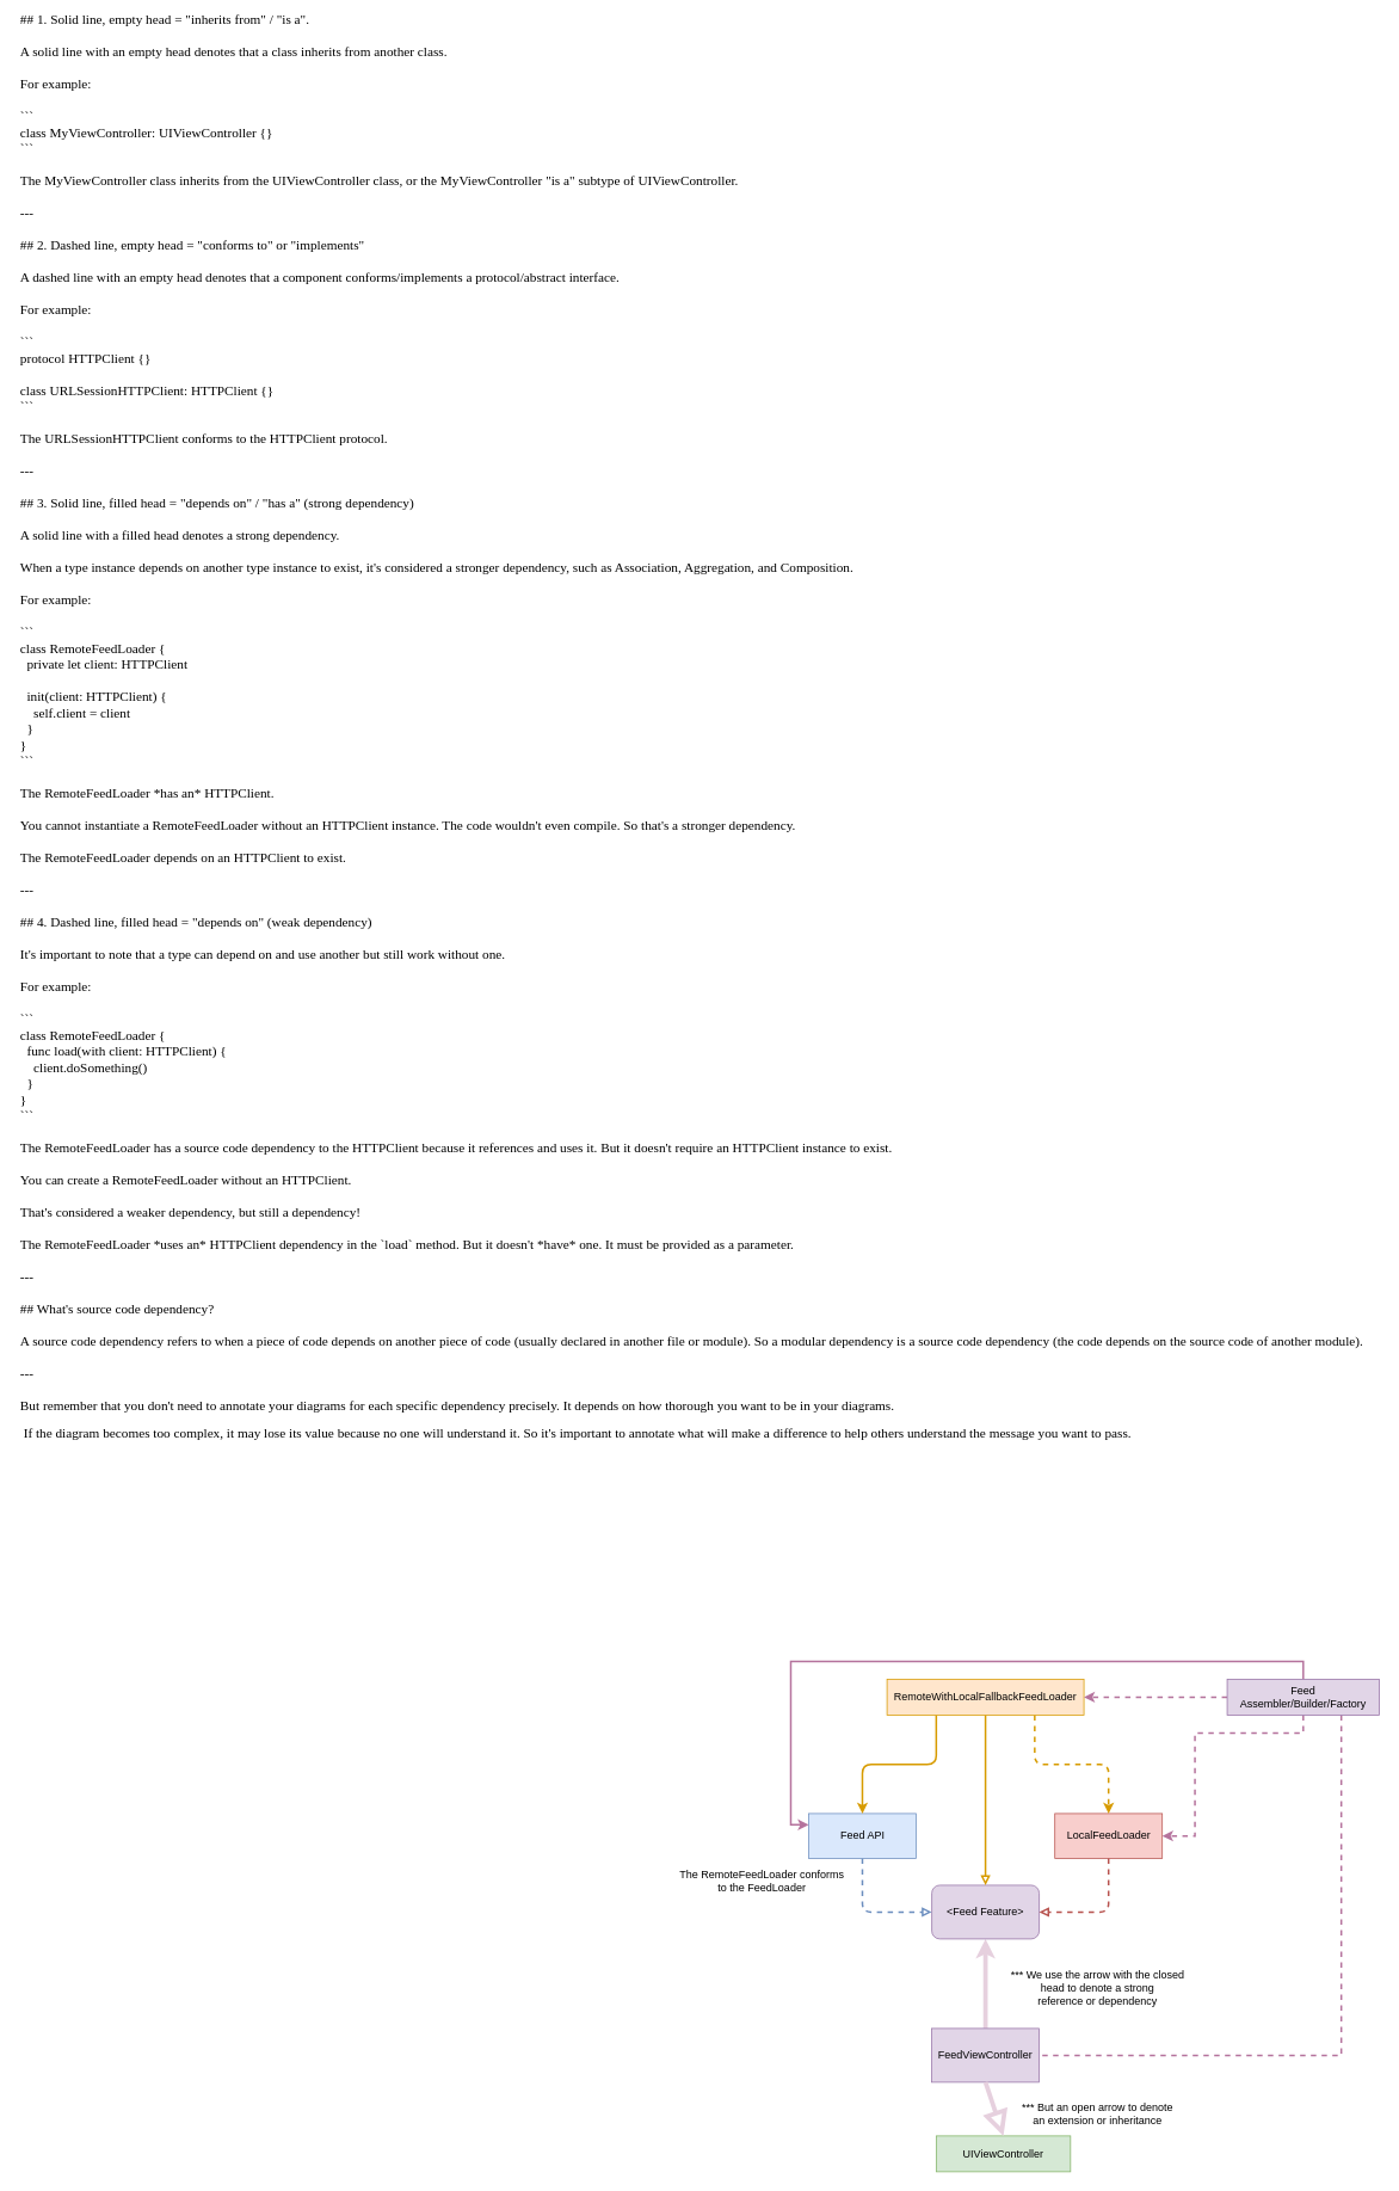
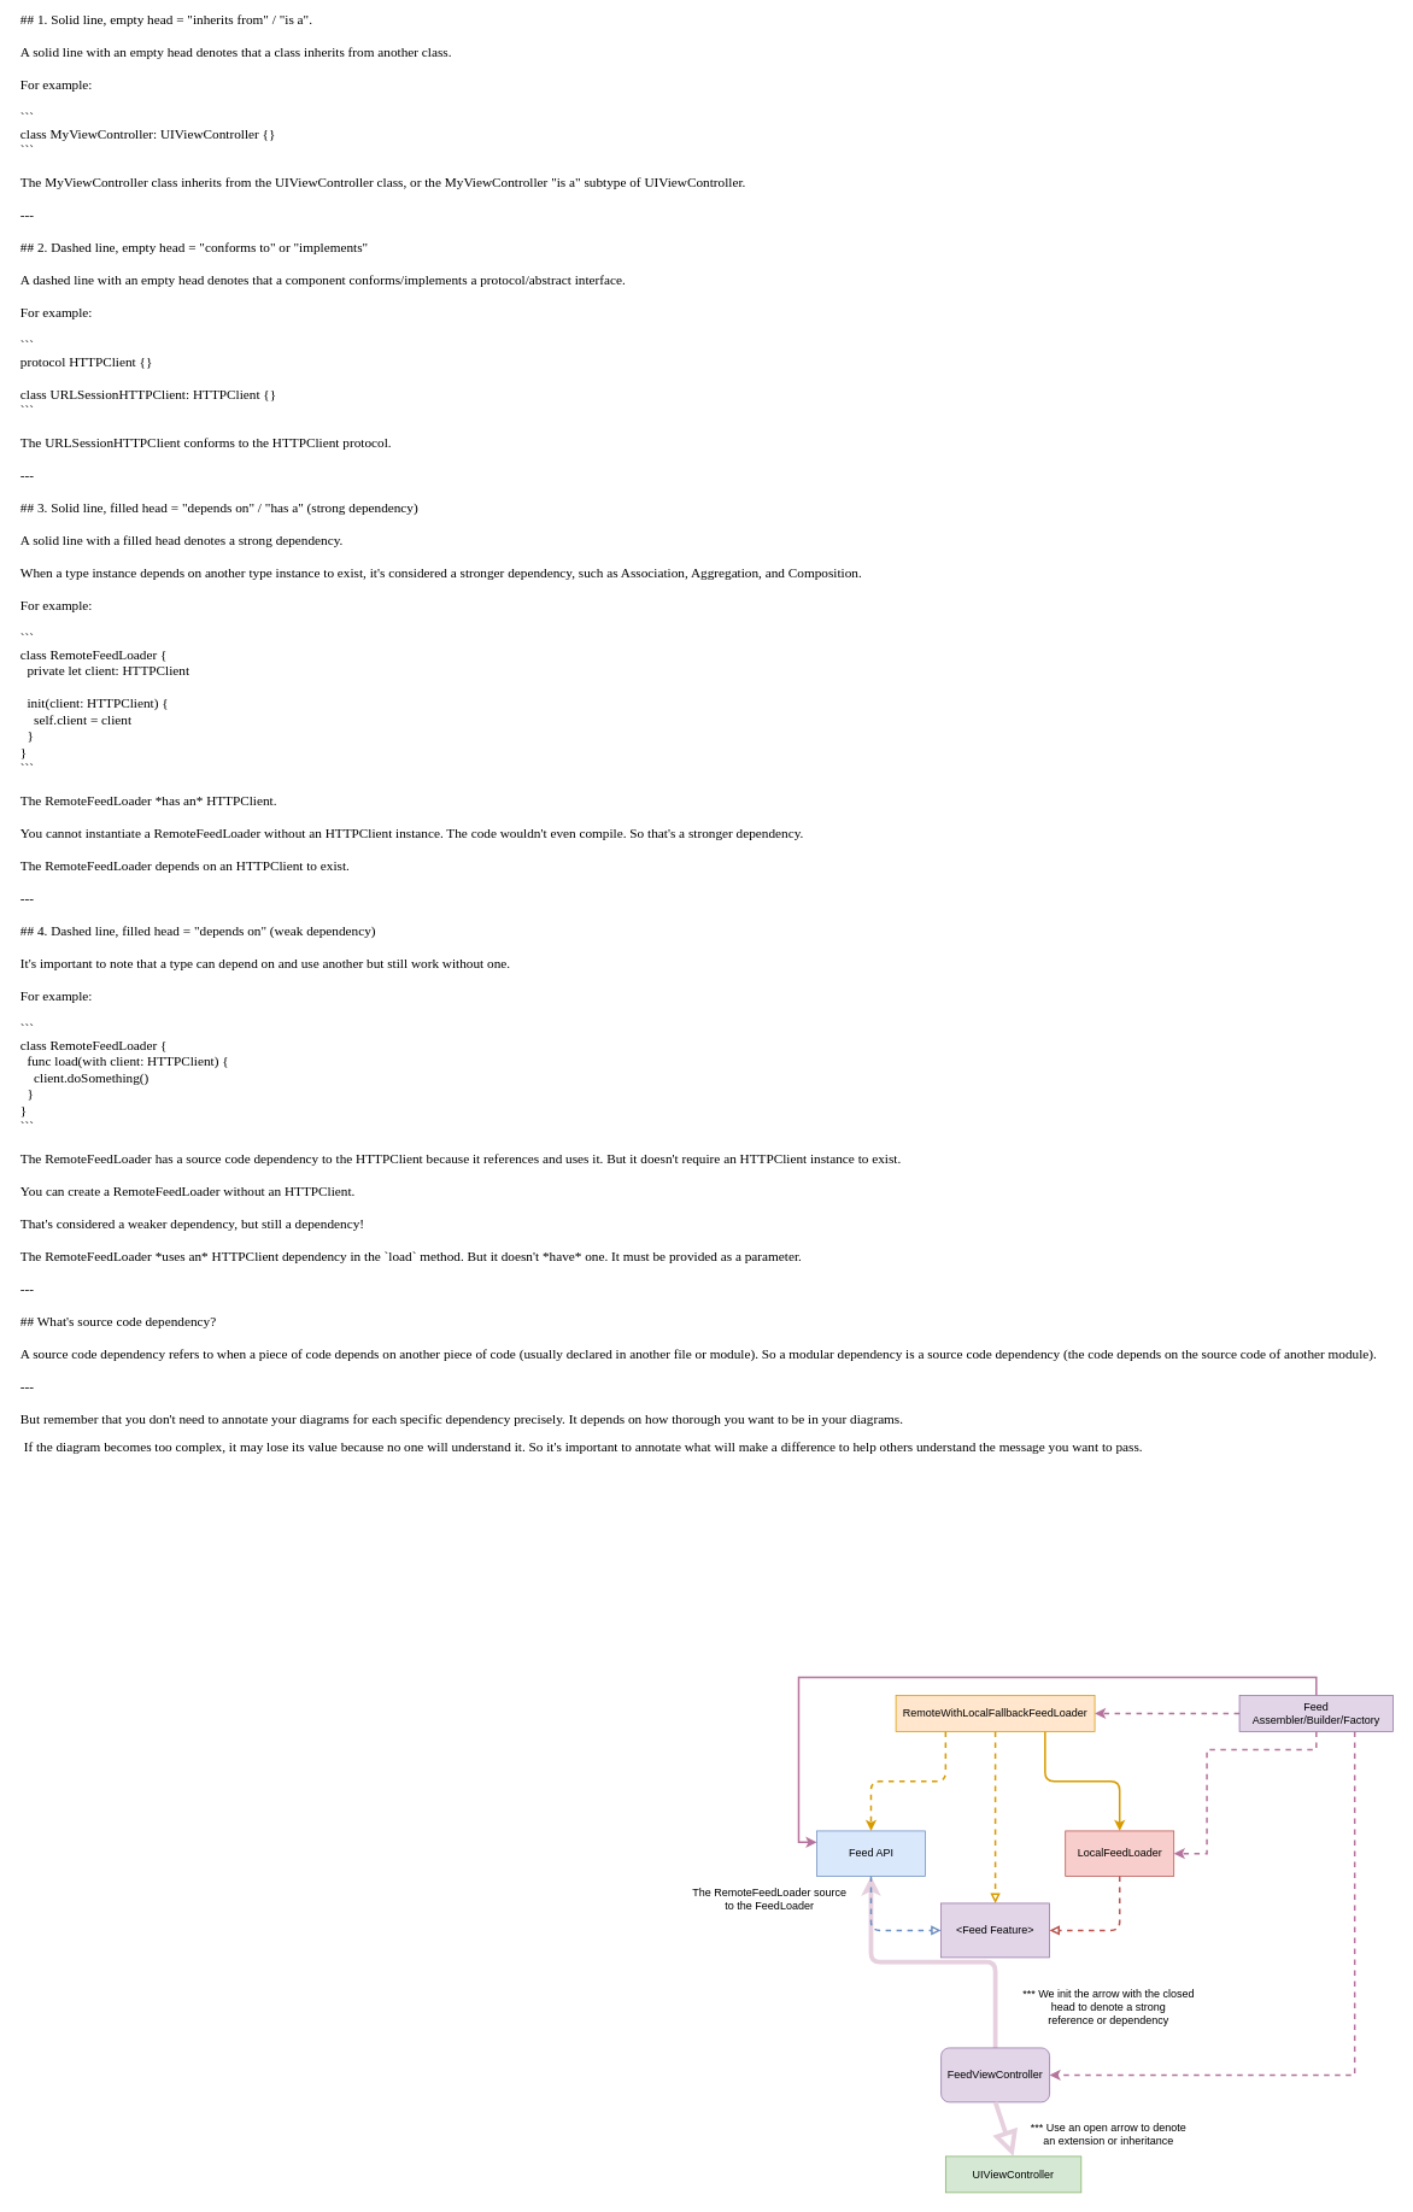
  <mxCell id="0" />
  <mxCell id="1" parent="0" />
- <mxCell id="2" style="edgeStyle=orthogonalEdgeStyle;rounded=1;jumpSize=10;orthogonalLoop=1;jettySize=auto;html=1;exitX=0.5;exitY=0;exitDx=0;exitDy=0;entryX=0.5;entryY=1;entryDx=0;entryDy=0;strokeColor=#E6D0DE;strokeWidth=5;" parent="1" source="3" target="6" edge="1"><mxGeometry relative="1" as="geometry" /></mxCell>
- <mxCell id="3" value="FeedViewController" style="rounded=0;whiteSpace=wrap;html=1;fillColor=#e1d5e7;strokeColor=#9673a6;" parent="1" vertex="1"><mxGeometry x="1040" y="2110" width="120" height="60" as="geometry" /></mxCell>
+ <mxCell id="2" style="edgeStyle=orthogonalEdgeStyle;rounded=1;jumpSize=10;orthogonalLoop=1;jettySize=auto;html=1;exitX=0.5;exitY=0;exitDx=0;exitDy=0;strokeColor=#E6D0DE;strokeWidth=5;" parent="1" source="3" target="10" edge="1"><mxGeometry relative="1" as="geometry" /></mxCell>
+ <mxCell id="3" value="FeedViewController" style="whiteSpace=wrap;html=1;fillColor=#e1d5e7;strokeColor=#9673a6;rounded=1;" parent="1" vertex="1"><mxGeometry x="1040" y="2110" width="120" height="60" as="geometry" /></mxCell>
  <mxCell id="4" value="UIViewController" style="rounded=0;whiteSpace=wrap;html=1;fillColor=#d5e8d4;strokeColor=#82b366;" parent="1" vertex="1"><mxGeometry x="1045" y="2230" width="150" height="40" as="geometry" /></mxCell>
  <mxCell id="5" value="" style="endArrow=block;endSize=16;endFill=0;html=1;exitX=0.5;exitY=1;exitDx=0;exitDy=0;entryX=0.5;entryY=0;entryDx=0;entryDy=0;entryPerimeter=0;strokeColor=#E6D0DE;jumpSize=10;strokeWidth=5;" parent="1" source="3" target="4" edge="1"><mxGeometry width="160" relative="1" as="geometry"><mxPoint x="1130" y="2220" as="sourcePoint" /><mxPoint x="1290" y="2220" as="targetPoint" /></mxGeometry></mxCell>
- <mxCell id="6" value="&amp;lt;Feed Feature&amp;gt;" style="whiteSpace=wrap;html=1;fillColor=#e1d5e7;strokeColor=#9673a6;rounded=1;" parent="1" vertex="1"><mxGeometry x="1040" y="1950" width="120" height="60" as="geometry" /></mxCell>
- <mxCell id="7" value="*** We use the arrow with the closed &lt;br&gt;head to denote a strong &lt;br&gt;reference or dependency" style="text;html=1;align=center;verticalAlign=middle;resizable=0;points=[];autosize=1;strokeColor=none;" parent="1" vertex="1"><mxGeometry x="1120" y="2040" width="210" height="50" as="geometry" /></mxCell>
- <mxCell id="8" value="*** But an open arrow to denote&lt;br&gt;an extension or inheritance" style="text;html=1;align=center;verticalAlign=middle;resizable=0;points=[];autosize=1;strokeColor=none;" parent="1" vertex="1"><mxGeometry x="1130" y="2190" width="190" height="30" as="geometry" /></mxCell>
+ <mxCell id="6" value="&amp;lt;Feed Feature&amp;gt;" style="rounded=0;whiteSpace=wrap;html=1;fillColor=#e1d5e7;strokeColor=#9673a6;" parent="1" vertex="1"><mxGeometry x="1040" y="1950" width="120" height="60" as="geometry" /></mxCell>
+ <mxCell id="7" value="*** We init the arrow with the closed &lt;br&gt;head to denote a strong &lt;br&gt;reference or dependency" style="text;html=1;align=center;verticalAlign=middle;resizable=0;points=[];autosize=1;strokeColor=none;" parent="1" vertex="1"><mxGeometry x="1120" y="2040" width="210" height="50" as="geometry" /></mxCell>
+ <mxCell id="8" value="*** Use an open arrow to denote&lt;br&gt;an extension or inheritance" style="text;html=1;align=center;verticalAlign=middle;resizable=0;points=[];autosize=1;strokeColor=none;" parent="1" vertex="1"><mxGeometry x="1130" y="2190" width="190" height="30" as="geometry" /></mxCell>
  <mxCell id="9" style="edgeStyle=orthogonalEdgeStyle;rounded=1;jumpSize=10;orthogonalLoop=1;jettySize=auto;html=1;entryX=0;entryY=0.5;entryDx=0;entryDy=0;strokeColor=#6c8ebf;strokeWidth=2;exitX=0.5;exitY=1;exitDx=0;exitDy=0;dashed=1;fillColor=#dae8fc;endArrow=block;endFill=0;" parent="1" source="10" target="6" edge="1"><mxGeometry relative="1" as="geometry" /></mxCell>
  <mxCell id="10" value="Feed API" style="rounded=0;whiteSpace=wrap;html=1;fillColor=#dae8fc;strokeColor=#6c8ebf;" parent="1" vertex="1"><mxGeometry x="902.5" y="1870" width="120" height="50" as="geometry" /></mxCell>
- <mxCell id="11" value="The RemoteFeedLoader conforms&lt;br&gt;to the FeedLoader" style="text;html=1;align=center;verticalAlign=middle;resizable=0;points=[];autosize=1;strokeColor=none;" parent="1" vertex="1"><mxGeometry x="750" y="1930" width="200" height="30" as="geometry" /></mxCell>
+ <mxCell id="11" value="The RemoteFeedLoader source&lt;br&gt;to the FeedLoader" style="text;html=1;align=center;verticalAlign=middle;resizable=0;points=[];autosize=1;strokeColor=none;" parent="1" vertex="1"><mxGeometry x="750" y="1930" width="200" height="30" as="geometry" /></mxCell>
  <mxCell id="12" value="LocalFeedLoader" style="rounded=0;whiteSpace=wrap;html=1;fillColor=#f8cecc;strokeColor=#b85450;" parent="1" vertex="1"><mxGeometry x="1177.5" y="1870" width="120" height="50" as="geometry" /></mxCell>
  <mxCell id="13" style="edgeStyle=orthogonalEdgeStyle;rounded=1;jumpSize=10;orthogonalLoop=1;jettySize=auto;html=1;entryX=1;entryY=0.5;entryDx=0;entryDy=0;strokeColor=#b85450;strokeWidth=2;exitX=0.5;exitY=1;exitDx=0;exitDy=0;dashed=1;fillColor=#f8cecc;endArrow=block;endFill=0;" parent="1" source="12" target="6" edge="1"><mxGeometry relative="1" as="geometry"><mxPoint x="1215" y="1920" as="sourcePoint" /><mxPoint x="1295" y="2010" as="targetPoint" /></mxGeometry></mxCell>
- <mxCell id="14" style="edgeStyle=orthogonalEdgeStyle;rounded=1;jumpSize=10;orthogonalLoop=1;jettySize=auto;html=1;exitX=0.25;exitY=1;exitDx=0;exitDy=0;entryX=0.5;entryY=0;entryDx=0;entryDy=0;endArrow=classic;endFill=1;strokeColor=#d79b00;strokeWidth=2;fillColor=#ffe6cc;" parent="1" source="17" target="10" edge="1"><mxGeometry relative="1" as="geometry" /></mxCell>
- <mxCell id="15" style="edgeStyle=orthogonalEdgeStyle;rounded=1;jumpSize=10;orthogonalLoop=1;jettySize=auto;html=1;exitX=0.75;exitY=1;exitDx=0;exitDy=0;endArrow=classic;endFill=1;strokeColor=#d79b00;strokeWidth=2;fillColor=#ffe6cc;dashed=1;" parent="1" source="17" target="12" edge="1"><mxGeometry relative="1" as="geometry" /></mxCell>
- <mxCell id="16" style="edgeStyle=orthogonalEdgeStyle;rounded=1;jumpSize=10;orthogonalLoop=1;jettySize=auto;html=1;exitX=0.5;exitY=1;exitDx=0;exitDy=0;entryX=0.5;entryY=0;entryDx=0;entryDy=0;dashed=0;endArrow=block;endFill=0;strokeColor=#d79b00;strokeWidth=2;fillColor=#ffe6cc;" parent="1" source="17" target="6" edge="1"><mxGeometry relative="1" as="geometry" /></mxCell>
+ <mxCell id="14" style="edgeStyle=orthogonalEdgeStyle;rounded=1;jumpSize=10;orthogonalLoop=1;jettySize=auto;html=1;exitX=0.25;exitY=1;exitDx=0;exitDy=0;entryX=0.5;entryY=0;entryDx=0;entryDy=0;endArrow=classic;endFill=1;strokeColor=#d79b00;strokeWidth=2;fillColor=#ffe6cc;dashed=1;" parent="1" source="17" target="10" edge="1"><mxGeometry relative="1" as="geometry" /></mxCell>
+ <mxCell id="15" style="edgeStyle=orthogonalEdgeStyle;rounded=1;jumpSize=10;orthogonalLoop=1;jettySize=auto;html=1;exitX=0.75;exitY=1;exitDx=0;exitDy=0;endArrow=classic;endFill=1;strokeColor=#d79b00;strokeWidth=2;fillColor=#ffe6cc;" parent="1" source="17" target="12" edge="1"><mxGeometry relative="1" as="geometry" /></mxCell>
+ <mxCell id="16" style="edgeStyle=orthogonalEdgeStyle;rounded=1;jumpSize=10;orthogonalLoop=1;jettySize=auto;html=1;exitX=0.5;exitY=1;exitDx=0;exitDy=0;entryX=0.5;entryY=0;entryDx=0;entryDy=0;dashed=1;endArrow=block;endFill=0;strokeColor=#d79b00;strokeWidth=2;fillColor=#ffe6cc;" parent="1" source="17" target="6" edge="1"><mxGeometry relative="1" as="geometry" /></mxCell>
  <mxCell id="17" value="RemoteWithLocalFallbackFeedLoader" style="rounded=0;whiteSpace=wrap;html=1;fillColor=#ffe6cc;strokeColor=#d79b00;" parent="1" vertex="1"><mxGeometry x="990" y="1720" width="220" height="40" as="geometry" /></mxCell>
  <mxCell id="18" value="&lt;pre&gt;&lt;span style=&quot;font-family: &amp;#34;proxima&amp;#34; ; font-size: 15px&quot;&gt;## 1. Solid line, empty head = &quot;inherits from&quot; / &quot;is a&quot;.&lt;br&gt;&lt;br&gt;A solid line with an empty head denotes that a class inherits from another class.&lt;br&gt;&lt;br&gt;For example:&lt;br&gt;&lt;br&gt;```&lt;br&gt;class MyViewController: UIViewController {}&lt;br&gt;```&lt;br&gt;&lt;br&gt;The MyViewController class inherits from the UIViewController class, or the MyViewController &quot;is a&quot; subtype of UIViewController.&lt;br&gt;&lt;br&gt;---&lt;br&gt;&lt;br&gt;## 2. Dashed line, empty head = &quot;conforms to&quot; or &quot;implements&quot;&lt;br&gt;&lt;br&gt;A dashed line with an empty head denotes that a component conforms/implements a protocol/abstract interface.&lt;br&gt;&lt;br&gt;For example:&lt;br&gt;&lt;br&gt;```&lt;br&gt;protocol HTTPClient {}&lt;br&gt;&lt;br&gt;class URLSessionHTTPClient: HTTPClient {}&lt;br&gt;```&lt;br&gt;&lt;br&gt;The URLSessionHTTPClient conforms to the HTTPClient protocol.&lt;br&gt;&lt;br&gt;---&lt;br&gt;&lt;br&gt;## 3. Solid line, filled head = &quot;depends on&quot; / &quot;has a&quot; (strong dependency)&lt;br&gt;&lt;br&gt;A solid line with a filled head denotes a strong dependency. &lt;br&gt;&lt;br&gt;When a type instance depends on another type instance to exist, it's considered a stronger dependency, such as Association, Aggregation, and Composition.&lt;br&gt;&lt;br&gt;For example:&lt;br&gt;&lt;br&gt;```&lt;br&gt;class RemoteFeedLoader {&lt;br&gt;  private let client: HTTPClient&lt;br&gt;&#09;&lt;br&gt;  init(client: HTTPClient) {&lt;br&gt;    self.client = client&lt;br&gt;  }&lt;br&gt;}&lt;br&gt;```&lt;br&gt;&lt;br&gt;The RemoteFeedLoader *has an* HTTPClient.&lt;br&gt;&lt;br&gt;You cannot instantiate a RemoteFeedLoader without an HTTPClient instance. The code wouldn't even compile. So that's a stronger dependency.&lt;br&gt;&lt;br&gt;The RemoteFeedLoader depends on an HTTPClient to exist.&lt;br&gt;&lt;br&gt;---&lt;br&gt;&lt;br&gt;## 4. Dashed line, filled head = &quot;depends on&quot; (weak dependency)&lt;br&gt;&lt;br&gt;It's important to note that a type can depend on and use another but still work without one.&lt;br&gt;&lt;br&gt;For example:&lt;br&gt;&lt;br&gt;```&lt;br&gt;class RemoteFeedLoader {&lt;br&gt;  func load(with client: HTTPClient) {&lt;br&gt;    client.doSomething()&lt;br&gt;  }&lt;br&gt;}&lt;br&gt;```&lt;br&gt;&lt;br&gt;The RemoteFeedLoader has a source code dependency to the HTTPClient because it references and uses it. But it doesn't require an HTTPClient instance to exist.&lt;br&gt;&lt;br&gt;You can create a RemoteFeedLoader without an HTTPClient.&lt;br&gt;&lt;br&gt;That's considered a weaker dependency, but still a dependency!&lt;br&gt;&lt;br&gt;The RemoteFeedLoader *uses an* HTTPClient dependency in the `load` method. But it doesn't *have* one. It must be provided as a parameter.&lt;br&gt;&lt;br&gt;---&lt;br&gt;&lt;br&gt;## What's source code dependency?&lt;br&gt;&lt;br&gt;A source code dependency refers to when a piece of code depends on another piece of code (usually declared in another file or module). So a modular dependency is a source code dependency (the code depends on the source code of another module).&lt;br&gt;&lt;br&gt;---&lt;br&gt;&lt;br&gt;But remember that you don't need to annotate your diagrams for each specific dependency precisely. It depends on how thorough you want to be in your diagrams.&lt;/span&gt;&lt;/pre&gt;&lt;pre&gt;&lt;span style=&quot;font-family: &amp;#34;proxima&amp;#34; ; font-size: 15px&quot;&gt; If the diagram becomes too complex, it may lose its value because no one will understand it. So it's important to annotate what will make a difference to help others understand the message you want to pass.&lt;/span&gt;&lt;/pre&gt;" style="text;html=1;align=left;verticalAlign=middle;resizable=0;points=[];autosize=1;strokeColor=none;" parent="1" vertex="1"><mxGeometry x="20" y="20" width="1510" height="1270" as="geometry" /></mxCell>
  <mxCell id="19" style="edgeStyle=orthogonalEdgeStyle;rounded=0;orthogonalLoop=1;jettySize=auto;html=1;entryX=1;entryY=0.5;entryDx=0;entryDy=0;dashed=1;strokeColor=#B5739D;strokeWidth=2;" parent="1" source="23" target="17" edge="1"><mxGeometry relative="1" as="geometry" /></mxCell>
  <mxCell id="20" style="edgeStyle=orthogonalEdgeStyle;rounded=0;orthogonalLoop=1;jettySize=auto;html=1;dashed=1;strokeColor=#B5739D;entryX=1;entryY=0.5;entryDx=0;entryDy=0;strokeWidth=2;" parent="1" source="23" target="12" edge="1"><mxGeometry relative="1" as="geometry"><mxPoint x="1450" y="1900" as="targetPoint" /><Array as="points"><mxPoint x="1455" y="1780" /><mxPoint x="1334" y="1780" /><mxPoint x="1334" y="1895" /></Array></mxGeometry></mxCell>
- <mxCell id="21" style="edgeStyle=orthogonalEdgeStyle;rounded=0;orthogonalLoop=1;jettySize=auto;html=1;exitX=0.75;exitY=1;exitDx=0;exitDy=0;entryX=1;entryY=0.5;entryDx=0;entryDy=0;dashed=1;strokeColor=#B5739D;strokeWidth=2;endArrow=none;" parent="1" source="23" target="3" edge="1"><mxGeometry relative="1" as="geometry" /></mxCell>
+ <mxCell id="21" style="edgeStyle=orthogonalEdgeStyle;rounded=0;orthogonalLoop=1;jettySize=auto;html=1;exitX=0.75;exitY=1;exitDx=0;exitDy=0;entryX=1;entryY=0.5;entryDx=0;entryDy=0;dashed=1;strokeColor=#B5739D;strokeWidth=2;" parent="1" source="23" target="3" edge="1"><mxGeometry relative="1" as="geometry" /></mxCell>
  <mxCell id="22" style="edgeStyle=orthogonalEdgeStyle;rounded=0;orthogonalLoop=1;jettySize=auto;html=1;exitX=0.5;exitY=0;exitDx=0;exitDy=0;entryX=0;entryY=0.25;entryDx=0;entryDy=0;dashed=0;strokeColor=#B5739D;strokeWidth=2;" parent="1" source="23" target="10" edge="1"><mxGeometry relative="1" as="geometry" /></mxCell>
  <mxCell id="23" value="Feed&lt;br&gt;Assembler/Builder/Factory" style="rounded=0;whiteSpace=wrap;html=1;fillColor=#e1d5e7;strokeColor=#9673a6;" parent="1" vertex="1"><mxGeometry x="1370" y="1720" width="170" height="40" as="geometry" /></mxCell>
